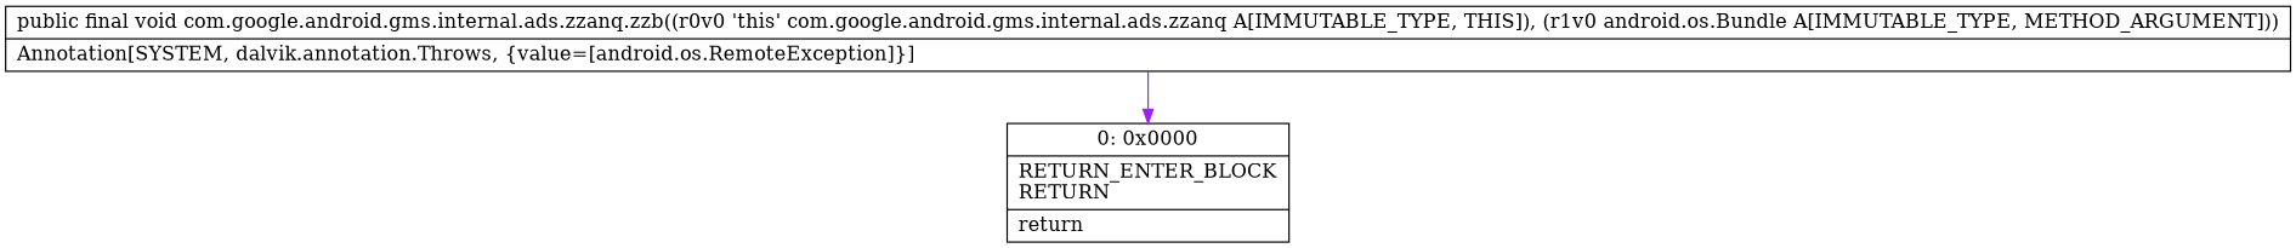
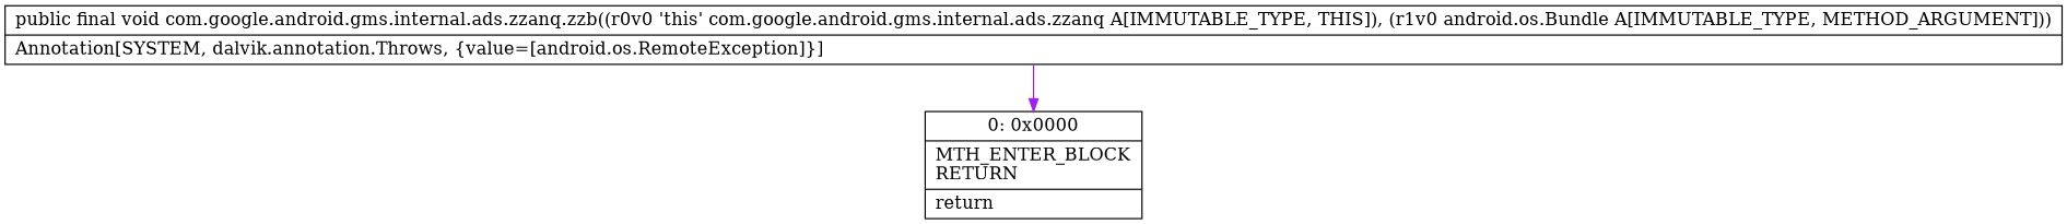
  digraph {
    node [shape=record]
-   n1 [label="{0\:\ 0x0000|RETURN_ENTER_BLOCK\lRETURN\l|return\l}"]
+   n1 [label="{0\:\ 0x0000|MTH_ENTER_BLOCK\lRETURN\l|return\l}"]
    n2 [label="{public final void com.google.android.gms.internal.ads.zzanq.zzb((r0v0 'this' com.google.android.gms.internal.ads.zzanq A[IMMUTABLE_TYPE, THIS]), (r1v0 android.os.Bundle A[IMMUTABLE_TYPE, METHOD_ARGUMENT]))  | Annotation[SYSTEM, dalvik.annotation.Throws, \{value=[android.os.RemoteException]\}]\l}"]
    n2 -> n1 [color=purple]
  }
